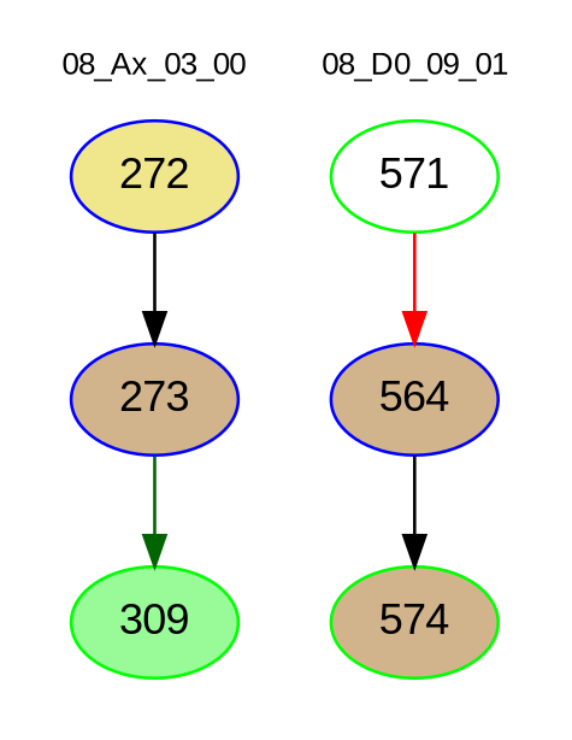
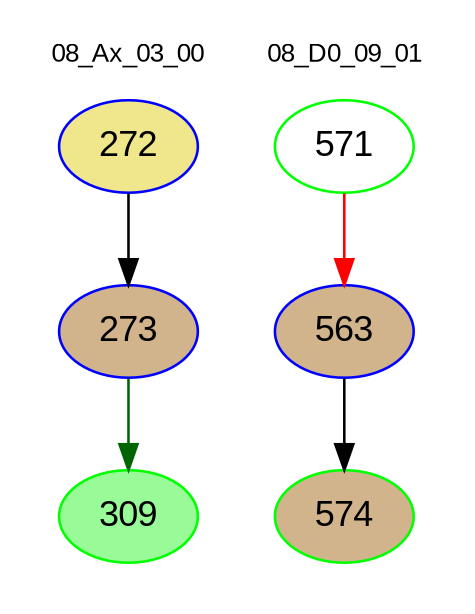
  digraph {
    fontname="Liberation Sans"
    node [color=blue fillcolor=tan fontname="Liberation Sans" style=filled]
    edge [color=black fontname="Liberation Sans"]
    n1 [fillcolor=khaki label=272]
    n2 [label=273]
    n3 [color=green fillcolor=palegreen label=309]
    n4 [color=green fillcolor=white label=571]
-   n5 [label=564]
+   n5 [label=563]
    n6 [color=green label=574]
    subgraph cluster_1 {
      color=white
      fontsize=10
      label="08_Ax_03_00"
      n1
      n2
      n3
    }
    subgraph cluster_2 {
      color=white
      fontsize=10
      label="08_D0_09_01"
      n4
      n5
      n6
    }
    n1 -> n2
    n2 -> n3 [color=darkgreen]
    n4 -> n5 [color=red]
    n5 -> n6
  }
